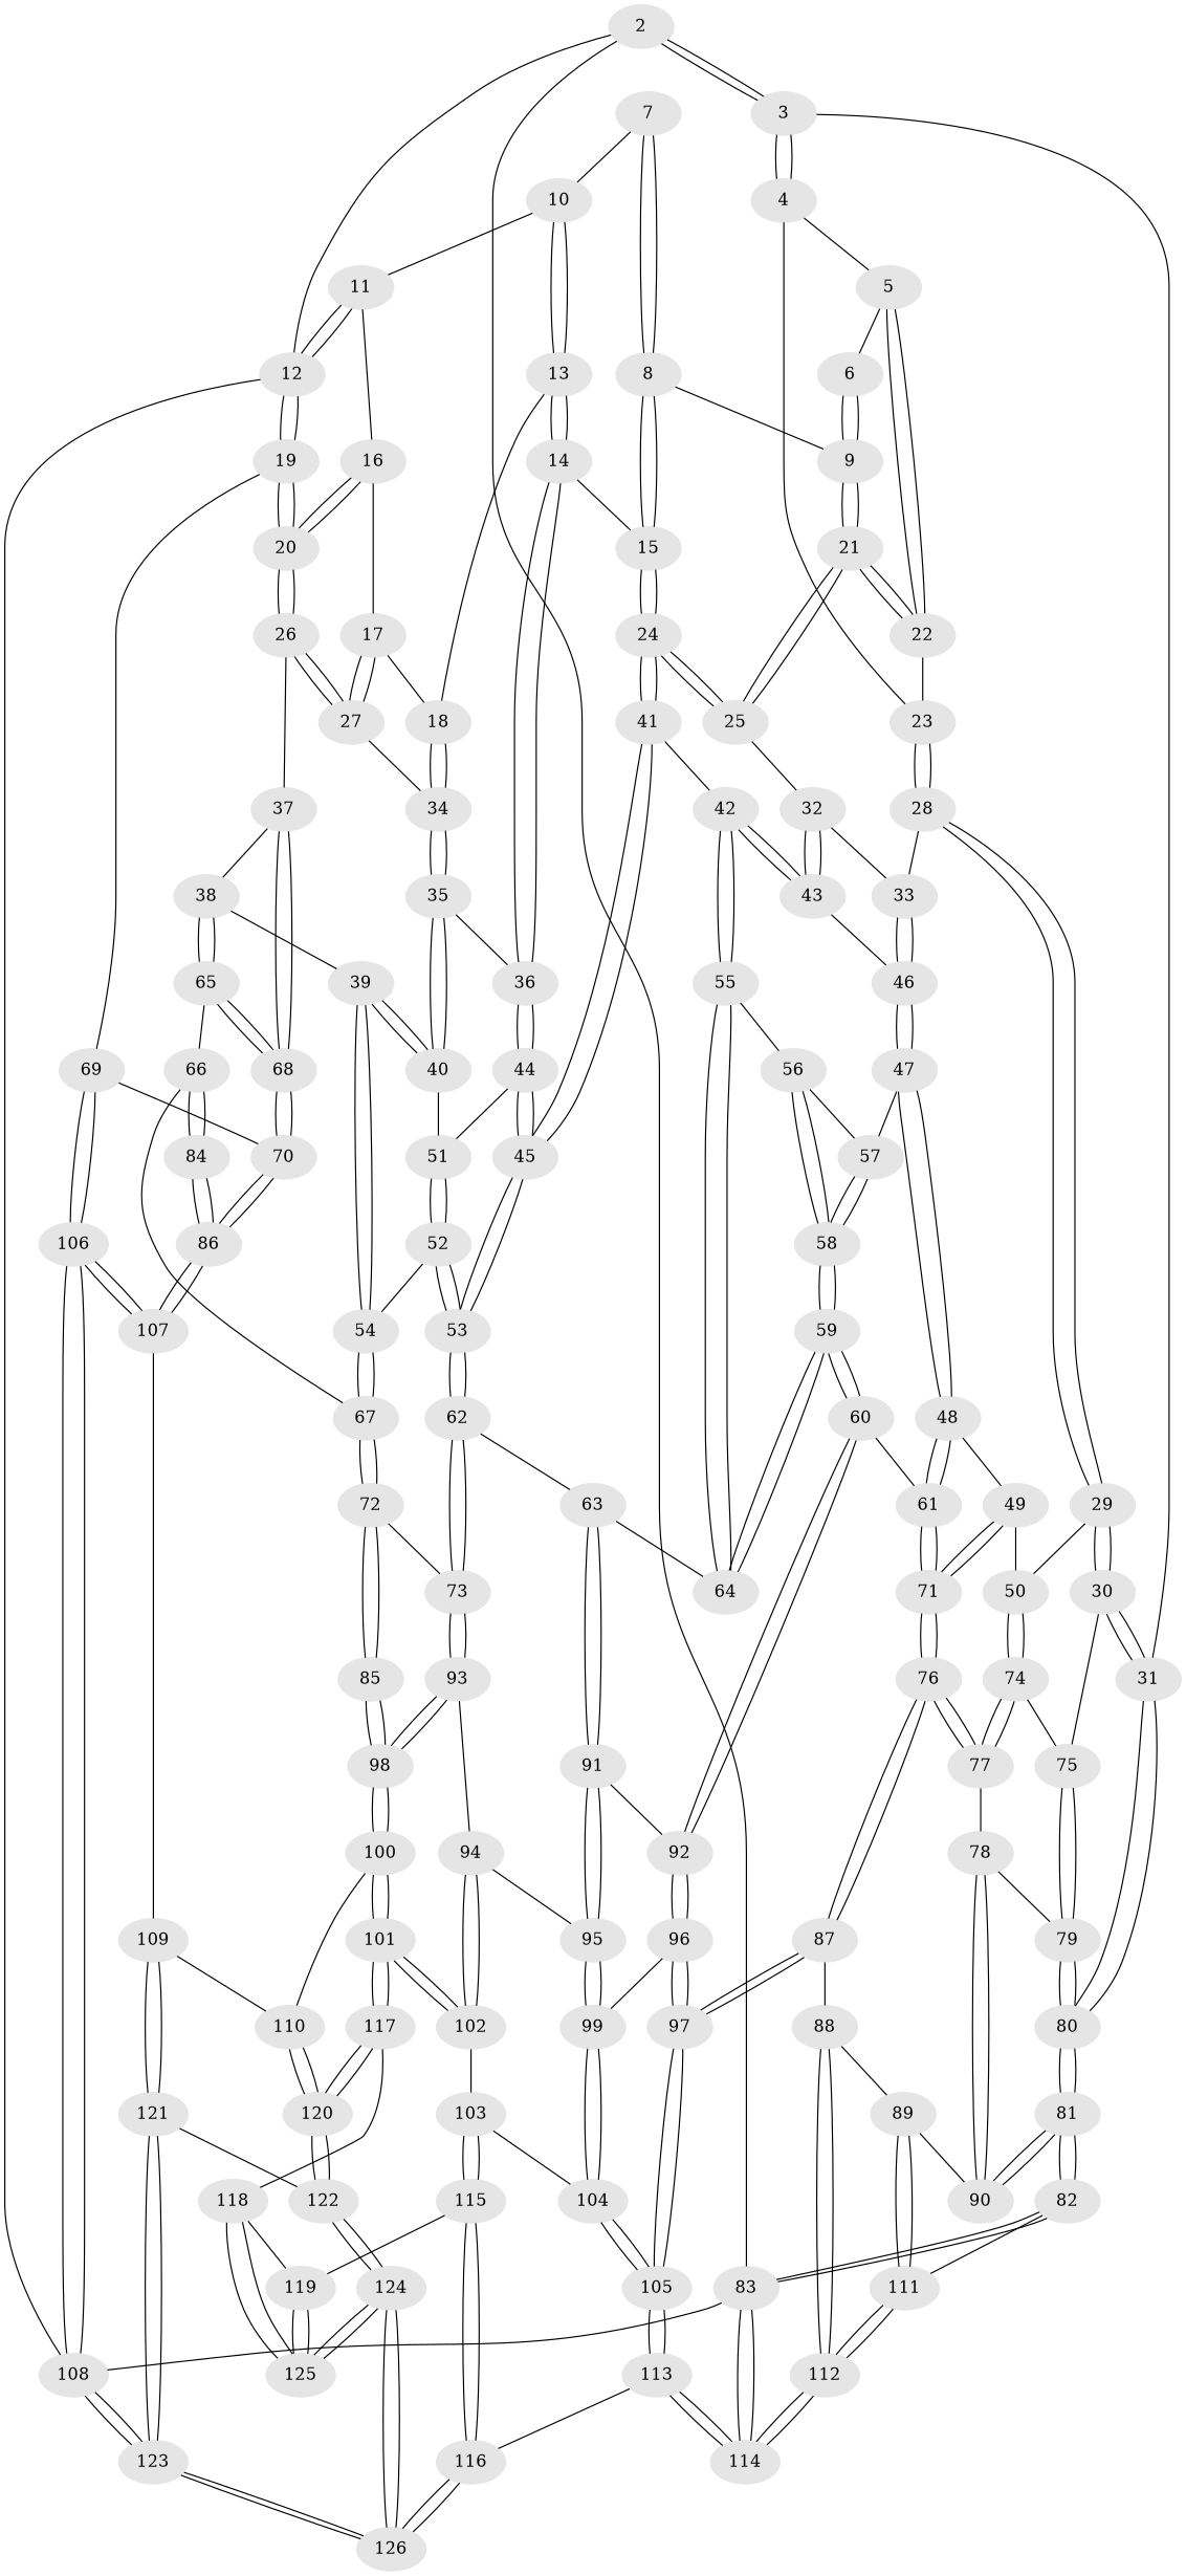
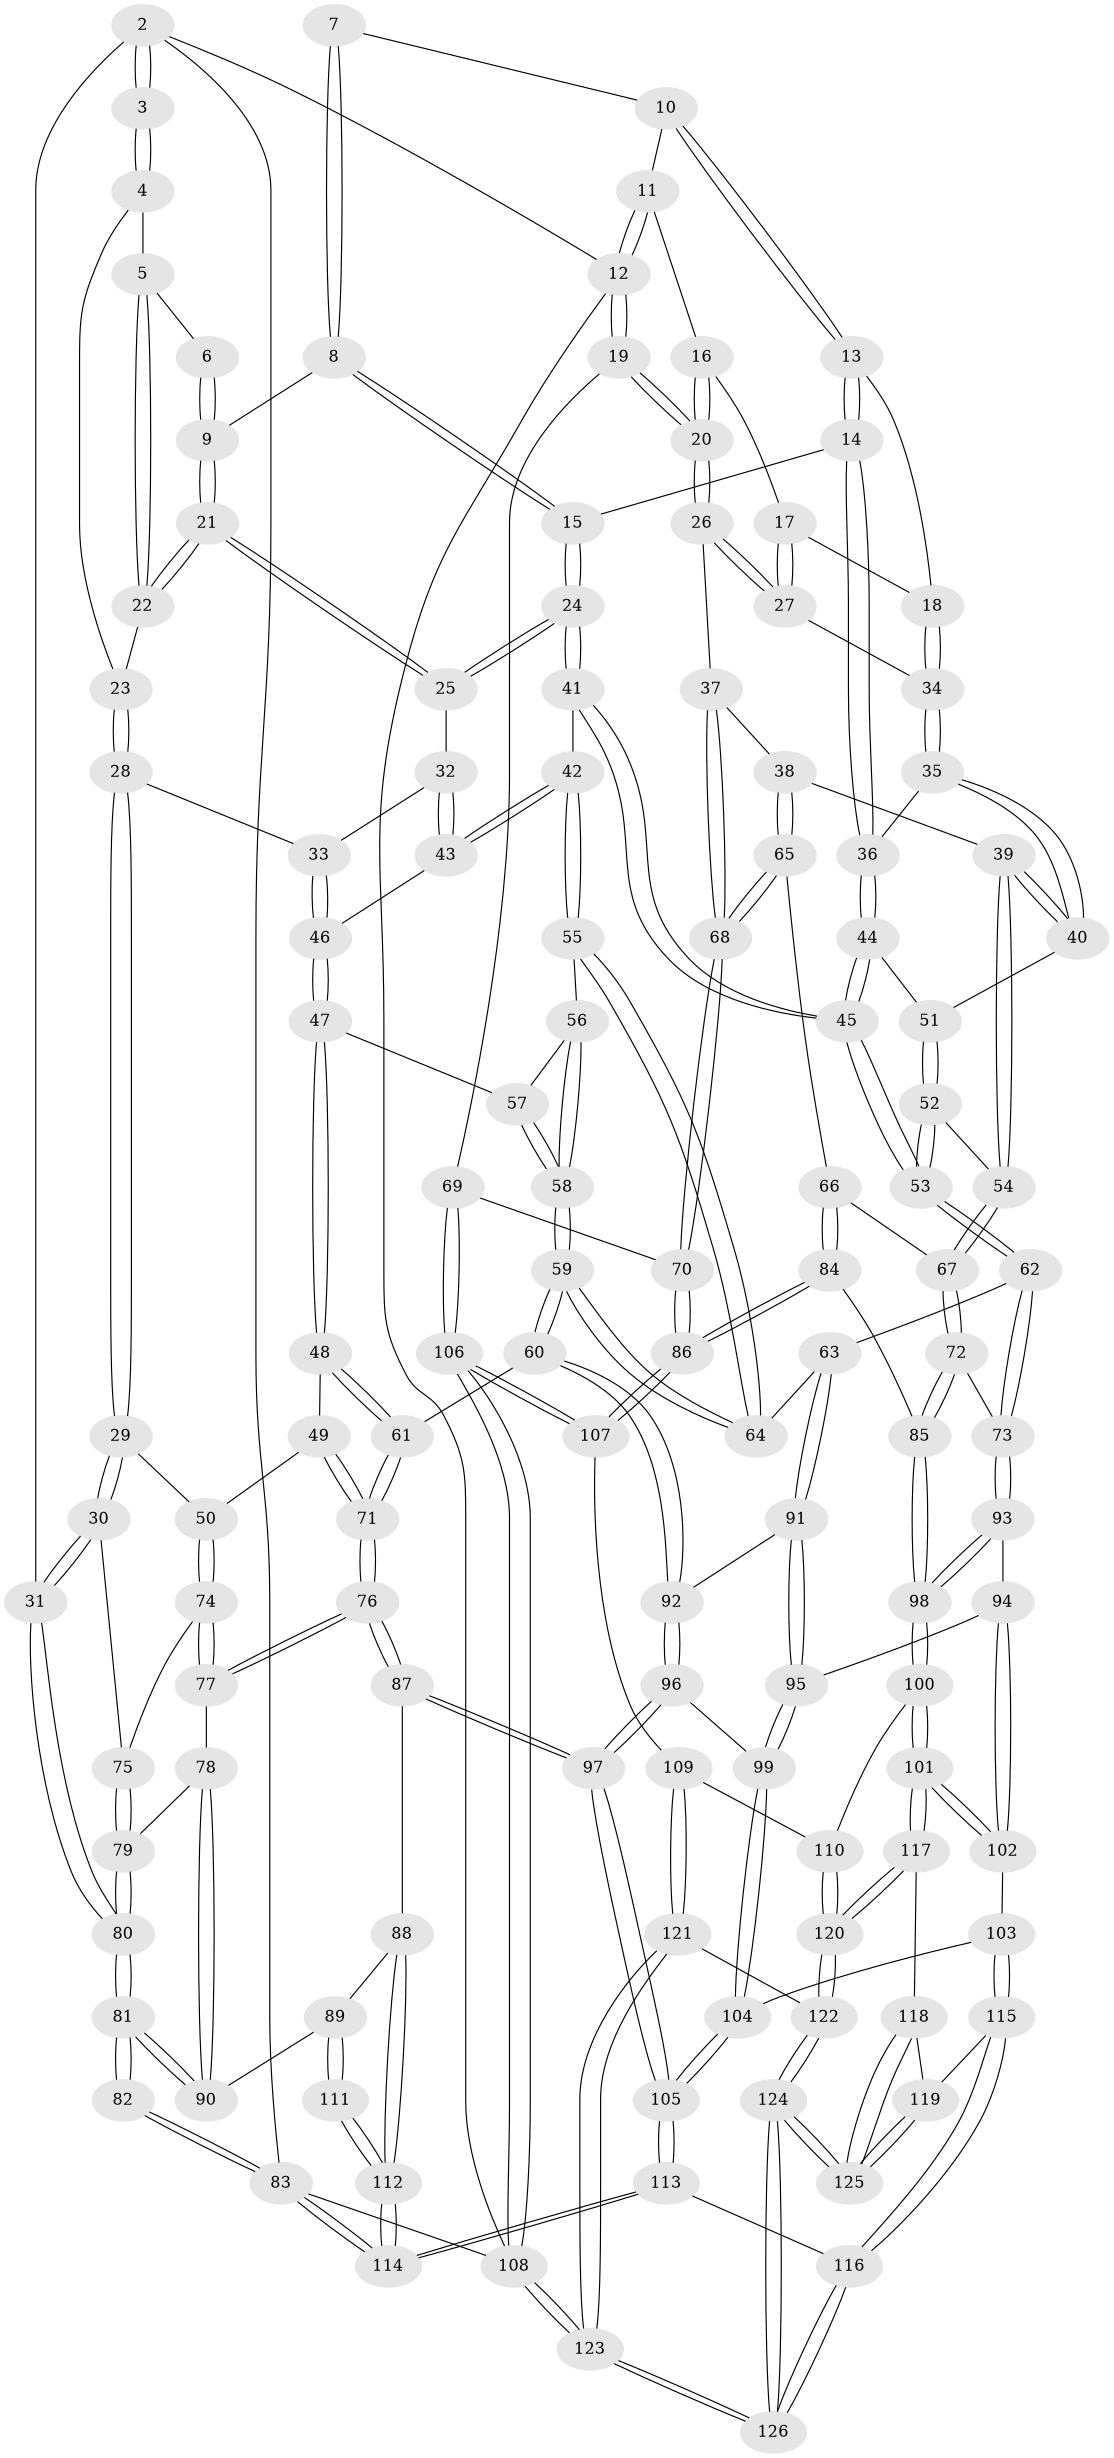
  graph {
    node [color=gray90 style=filled]
    2
    3
    12
    83
    7
    8
    10
    4
    31
    19
    108
    114
    5
    23
    80
    6
    22
    28
    9
    21
    15
    11
    13
    24
    25
    16
    14
    18
    17
    20
    69
    123
    36
    34
    44
    41
    27
    26
    35
    70
    106
    37
    32
    29
    33
    42
    45
    43
    38
    68
    30
    50
    46
    75
    74
    79
    81
    47
    40
    51
    39
    65
    54
    66
    67
    52
    55
    53
    56
    64
    62
    48
    57
    49
    61
    58
    71
    76
    77
    63
    73
    72
    59
    60
    92
    96
    91
    93
    95
    84
    86
    85
    107
    87
    98
    94
    78
    88
    97
    90
    82
    111
    112
    100
    109
    89
    105
    99
    102
    103
    104
    113
    101
    110
    117
    120
    118
    115
    116
    119
    121
    126
    122
    125
    124
    2 -- 3
    2 -- 3
    2 -- 12
    2 -- 83
    3 -- 4
    3 -- 4
-   3 -- 31
+   2 -- 31
    12 -- 19
    12 -- 19
    12 -- 108
    83 -- 108
    83 -- 114
    83 -- 114
    7 -- 8
    7 -- 8
    7 -- 10
    8 -- 9
    8 -- 15
    8 -- 15
    10 -- 11
    10 -- 13
    10 -- 13
    4 -- 5
    4 -- 23
    31 -- 80
    31 -- 80
    19 -- 20
    19 -- 20
    19 -- 69
    108 -- 123
    108 -- 123
    5 -- 6
    5 -- 22
    5 -- 22
    23 -- 28
    23 -- 28
    80 -- 81
    80 -- 81
    6 -- 9
    6 -- 9
    22 -- 23
    28 -- 29
    28 -- 29
    28 -- 33
    9 -- 21
    9 -- 21
    21 -- 22
    21 -- 22
    21 -- 25
    21 -- 25
    15 -- 24
    15 -- 24
    11 -- 12
    11 -- 12
    11 -- 16
    13 -- 14
    13 -- 14
    13 -- 18
    24 -- 25
    24 -- 25
    24 -- 41
    24 -- 41
    25 -- 32
    16 -- 17
    16 -- 20
    16 -- 20
    14 -- 15
    14 -- 36
    14 -- 36
    18 -- 34
    18 -- 34
    17 -- 18
    17 -- 27
    17 -- 27
    20 -- 26
    20 -- 26
    69 -- 70
    69 -- 106
    69 -- 106
    123 -- 126
    123 -- 126
    36 -- 44
    36 -- 44
    34 -- 35
    34 -- 35
    44 -- 45
    44 -- 45
    44 -- 51
    41 -- 42
    41 -- 45
    41 -- 45
    27 -- 34
    26 -- 27
    26 -- 27
    26 -- 37
    35 -- 36
    35 -- 40
    35 -- 40
    70 -- 86
    70 -- 86
    106 -- 108
    106 -- 108
    106 -- 107
    106 -- 107
    37 -- 38
    37 -- 68
    37 -- 68
    32 -- 33
    32 -- 43
    32 -- 43
    29 -- 30
    29 -- 30
    29 -- 50
    33 -- 46
    33 -- 46
    42 -- 43
    42 -- 43
    42 -- 55
    42 -- 55
    45 -- 53
    45 -- 53
    43 -- 46
    38 -- 39
    38 -- 65
    38 -- 65
    68 -- 70
    68 -- 70
    30 -- 31
    30 -- 31
    30 -- 75
    50 -- 74
    50 -- 74
    46 -- 47
    46 -- 47
    75 -- 79
    75 -- 79
    74 -- 75
    74 -- 77
    74 -- 77
    79 -- 80
    79 -- 80
    81 -- 90
    81 -- 90
    81 -- 82
    81 -- 82
    47 -- 48
    47 -- 48
    47 -- 57
    40 -- 51
    51 -- 52
    51 -- 52
    39 -- 40
    39 -- 40
    39 -- 54
    39 -- 54
    65 -- 68
    65 -- 68
    65 -- 66
    54 -- 67
    54 -- 67
    66 -- 67
    66 -- 84
    66 -- 84
    67 -- 72
    67 -- 72
    52 -- 54
    52 -- 53
    52 -- 53
    55 -- 56
    55 -- 64
    55 -- 64
    53 -- 62
    53 -- 62
    56 -- 57
    56 -- 58
    56 -- 58
    62 -- 63
    62 -- 73
    62 -- 73
    48 -- 49
    48 -- 61
    48 -- 61
    57 -- 58
    57 -- 58
    49 -- 50
    49 -- 71
    49 -- 71
    61 -- 71
    61 -- 71
    58 -- 59
    58 -- 59
    71 -- 76
    71 -- 76
    76 -- 77
    76 -- 77
    76 -- 87
    76 -- 87
    77 -- 78
    63 -- 64
    63 -- 91
    63 -- 91
    73 -- 93
    73 -- 93
    72 -- 73
    72 -- 85
    72 -- 85
    59 -- 64
    59 -- 64
    59 -- 60
    59 -- 60
    60 -- 61
    60 -- 92
    60 -- 92
    92 -- 96
    92 -- 96
    96 -- 97
    96 -- 97
    96 -- 99
    91 -- 92
    91 -- 95
    91 -- 95
    93 -- 98
    93 -- 98
    93 -- 94
    95 -- 99
    95 -- 99
    84 -- 86
    84 -- 86
+   84 -- 85
    86 -- 107
    86 -- 107
    85 -- 98
    85 -- 98
    107 -- 109
    87 -- 88
    87 -- 97
    87 -- 97
    98 -- 100
    98 -- 100
    94 -- 95
    94 -- 102
    94 -- 102
    78 -- 79
    78 -- 90
    78 -- 90
    88 -- 112
    88 -- 112
    88 -- 89
    97 -- 105
    97 -- 105
    82 -- 83
    82 -- 83
-   82 -- 111
    111 -- 112
    111 -- 112
    112 -- 114
    112 -- 114
    100 -- 101
    100 -- 101
    100 -- 110
    109 -- 110
    109 -- 121
    109 -- 121
    89 -- 90
    89 -- 111
    89 -- 111
    105 -- 113
    105 -- 113
    99 -- 104
    99 -- 104
    102 -- 103
    103 -- 104
    103 -- 115
    103 -- 115
    104 -- 105
    104 -- 105
    113 -- 114
    113 -- 114
    113 -- 116
    101 -- 102
    101 -- 102
    101 -- 117
    101 -- 117
    110 -- 120
    110 -- 120
    117 -- 120
    117 -- 120
    117 -- 118
    120 -- 122
    120 -- 122
    118 -- 119
    118 -- 125
    118 -- 125
    115 -- 116
    115 -- 116
    115 -- 119
    116 -- 126
    116 -- 126
    119 -- 125
    119 -- 125
    121 -- 123
    121 -- 123
    121 -- 122
    122 -- 124
    122 -- 124
    124 -- 126
    124 -- 126
    124 -- 125
    124 -- 125
  }
